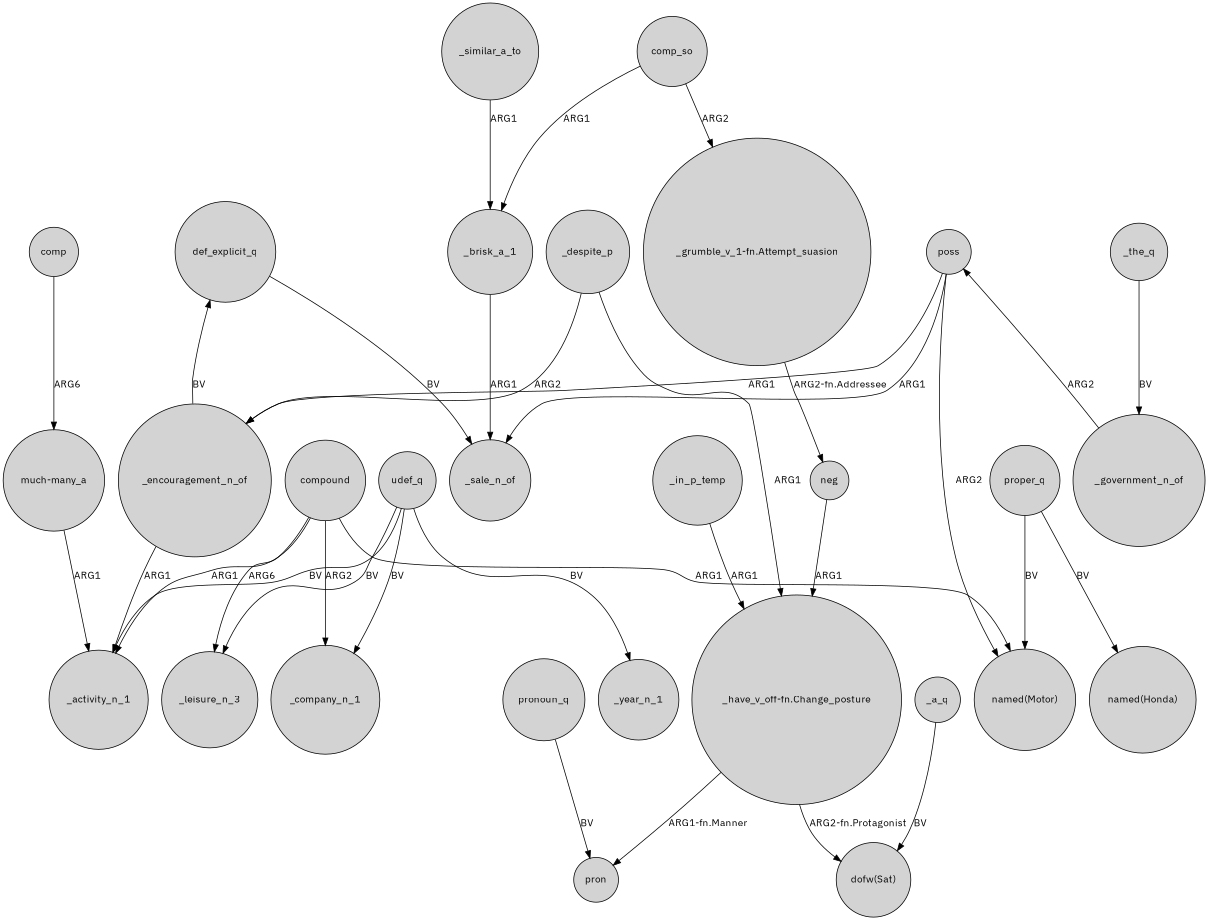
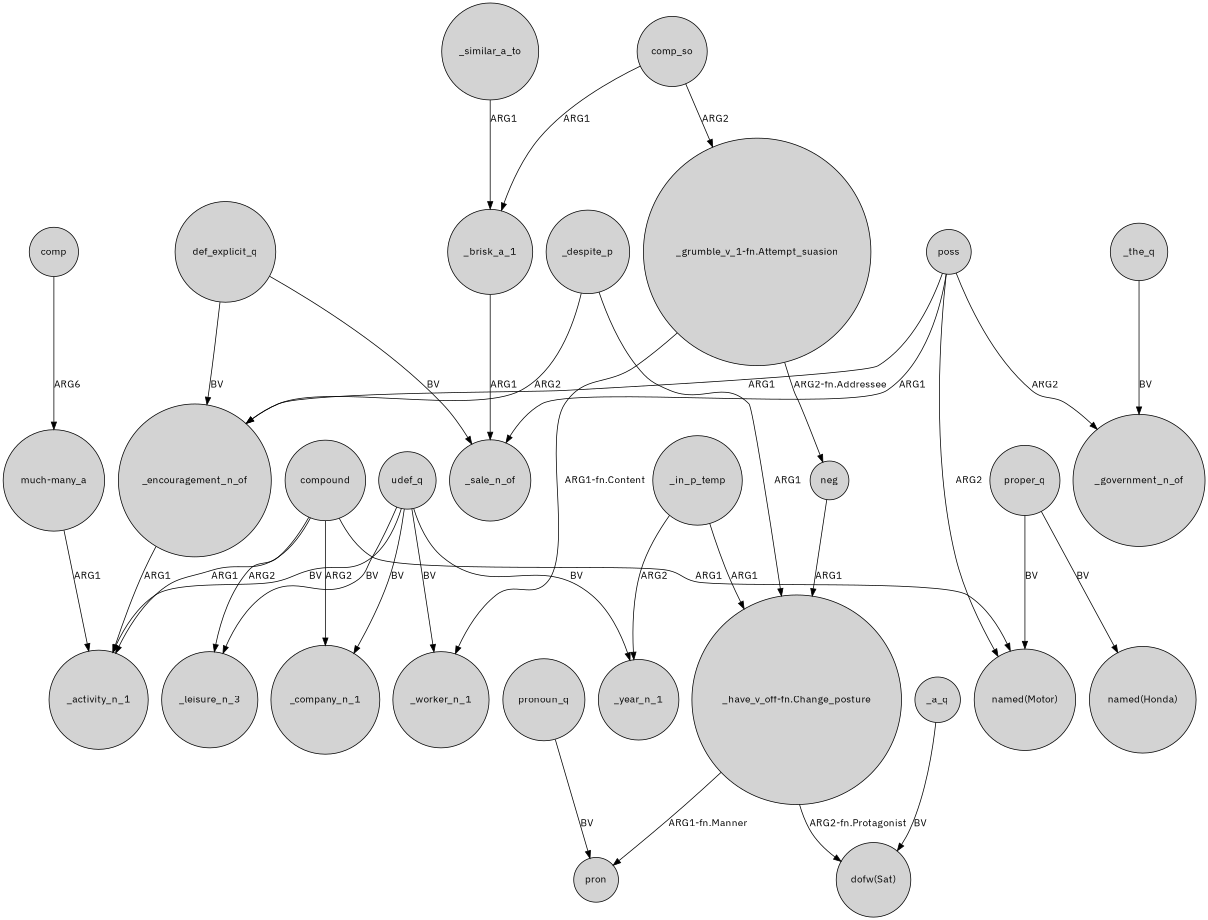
  digraph {
    fontname="IBM Plex Sans"
    node [fontname="IBM Plex Sans" shape=circle style=filled]
    edge [fontname="IBM Plex Sans"]
    _similar_a_to
    _brisk_a_1
    _sale_n_of
    "_grumble_v_1-fn.Attempt_suasion"
+   _worker_n_1
    neg
    "_have_v_off-fn.Change_posture"
    compound
    _company_n_1
    n10 [label=_leisure_n_3]
    _activity_n_1
    "named(Motor)"
    udef_q
    _year_n_1
    "much-many_a"
    proper_q
    "named(Honda)"
    comp_so
    pron
    "dofw(Sat)"
    pronoun_q
    def_explicit_q
    _encouragement_n_of
    comp
    poss
    _government_n_of
    _despite_p
    _the_q
    _in_p_temp
    _a_q
    _similar_a_to -> _brisk_a_1 [label=ARG1]
    _brisk_a_1 -> _sale_n_of [label=ARG1]
+   "_grumble_v_1-fn.Attempt_suasion" -> _worker_n_1 [label="ARG1-fn.Content"]
    "_grumble_v_1-fn.Attempt_suasion" -> neg [label="ARG2-fn.Addressee"]
    neg -> "_have_v_off-fn.Change_posture" [label=ARG1]
    "_have_v_off-fn.Change_posture" -> pron [label="ARG1-fn.Manner"]
    "_have_v_off-fn.Change_posture" -> "dofw(Sat)" [label="ARG2-fn.Protagonist"]
    compound -> _company_n_1 [label=ARG2]
-   compound -> n10 [label=ARG6]
+   compound -> n10 [label=ARG2]
    compound -> _activity_n_1 [label=ARG1]
    compound -> "named(Motor)" [label=ARG1]
+   udef_q -> _worker_n_1 [label=BV]
    udef_q -> _company_n_1 [label=BV]
    udef_q -> n10 [label=BV]
    udef_q -> _activity_n_1 [label=BV]
    udef_q -> _year_n_1 [label=BV]
    "much-many_a" -> _activity_n_1 [label=ARG1]
    proper_q -> "named(Motor)" [label=BV]
    proper_q -> "named(Honda)" [label=BV]
    comp_so -> _brisk_a_1 [label=ARG1]
    comp_so -> "_grumble_v_1-fn.Attempt_suasion" [label=ARG2]
    pronoun_q -> pron [label=BV]
    def_explicit_q -> _sale_n_of [label=BV]
-   _encouragement_n_of -> def_explicit_q [label=BV]
+   def_explicit_q -> _encouragement_n_of [label=BV]
    _encouragement_n_of -> _activity_n_1 [label=ARG1]
    comp -> "much-many_a" [label=ARG6]
    poss -> _sale_n_of [label=ARG1]
    poss -> "named(Motor)" [label=ARG2]
    poss -> _encouragement_n_of [label=ARG1]
-   _government_n_of -> poss [label=ARG2]
+   poss -> _government_n_of [label=ARG2]
    _despite_p -> "_have_v_off-fn.Change_posture" [label=ARG1]
    _despite_p -> _encouragement_n_of [label=ARG2]
    _the_q -> _government_n_of [label=BV]
    _in_p_temp -> "_have_v_off-fn.Change_posture" [label=ARG1]
+   _in_p_temp -> _year_n_1 [label=ARG2]
    _a_q -> "dofw(Sat)" [label=BV]
  }
